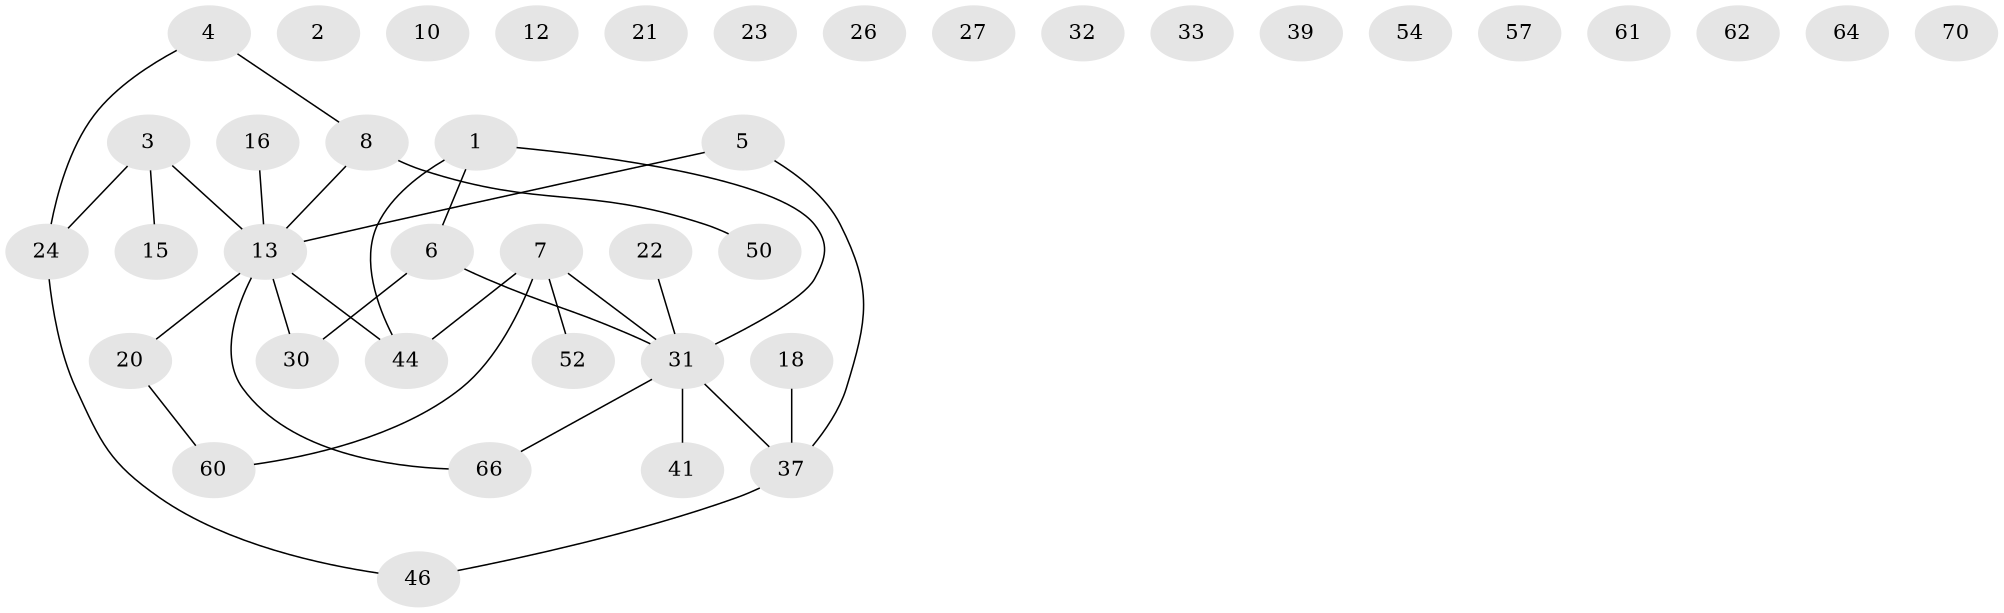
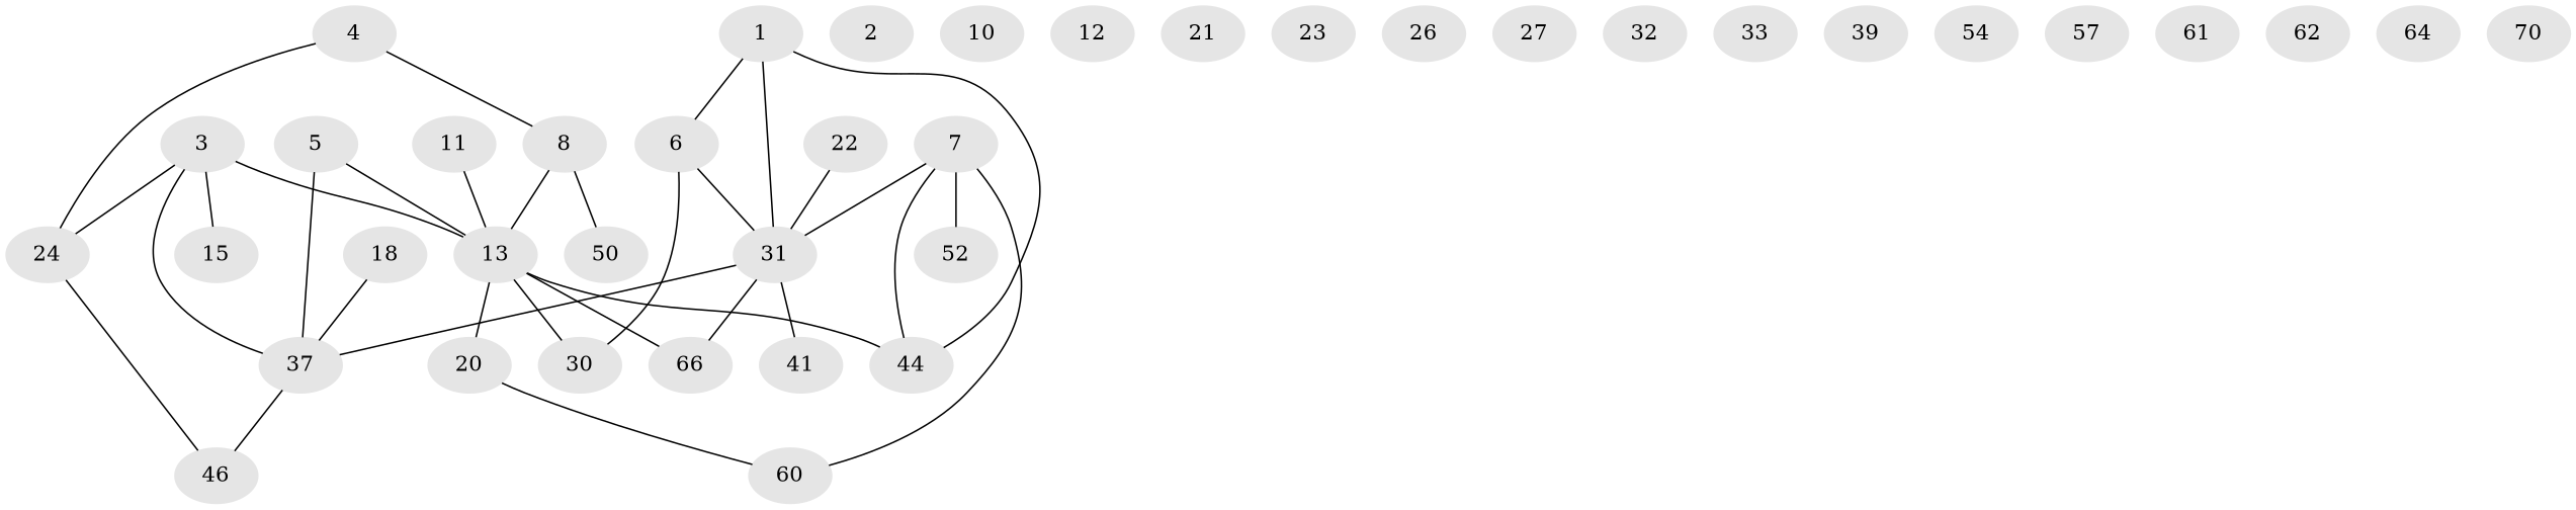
  graph {
    node [color=gray90 style=filled]
    1 [super="+9"]
    6 [super="+29+43"]
    31 [super="+38+42+53"]
    44
    30
    24 [super="+58+71+77"]
    46 [super="+69"]
    37 [super="+74"]
    66
    41
    2
    3 [super="+16+40+17"]
    13 [super="+55+67+25"]
    15 [super="+51"]
    20
    4 [super="+28+76"]
    8 [super="+14+65"]
    50
    5 [super="+47"]
    7 [super="+45"]
    52
    60 [super="+73"]
    10
-   11 [super="+36+35" label=16]
+   11 [super="+36+35"]
    12 [super="+19"]
    18
    21
    22 [super="+56"]
    23
    26
    27 [super="+34"]
    32 [super="+49"]
    33
    39 [super="+63"]
    54
    57
    61
    62
    64
    70
    1 -- 6
    1 -- 31
    1 -- 44
    6 -- 31
    6 -- 30
    31 -- 37
    31 -- 66
    31 -- 41
    24 -- 46
    37 -- 46
    3 -- 24
+   3 -- 37
    3 -- 13
    3 -- 15
    13 -- 44
    13 -- 30
    13 -- 66
    13 -- 20
    20 -- 60
    4 -- 24
    4 -- 8
    8 -- 13 [weight=2]
    8 -- 50
    5 -- 37
    5 -- 13
    7 -- 31
    7 -- 44
    7 -- 52
    7 -- 60
    11 -- 13 [weight=2]
    18 -- 37
    22 -- 31
  }
